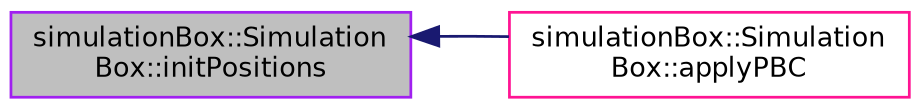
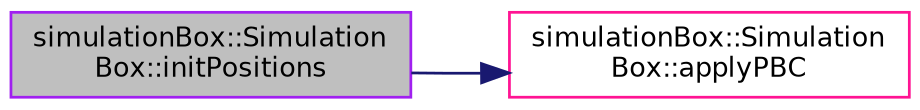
  digraph {
    rankdir=LR
    node [fontname=Helvetica fontsize=10 shape=record style=filled]
    n1 [color=purple fillcolor=grey75 fontcolor=black height=0.2 label="simulationBox::Simulation\lBox::initPositions" width=0.4]
    n2 [color=deeppink fillcolor=white height=0.2 label="simulationBox::Simulation\lBox::applyPBC" width=0.4]
-   n2 -> n1 [color=midnightblue fontname=Helvetica fontsize=10 labelfontname=Helvetica labelfontsize=10 style=solid]
+   n1 -> n2 [color=midnightblue fontname=Helvetica fontsize=10 labelfontname=Helvetica labelfontsize=10 style=solid]
  }
